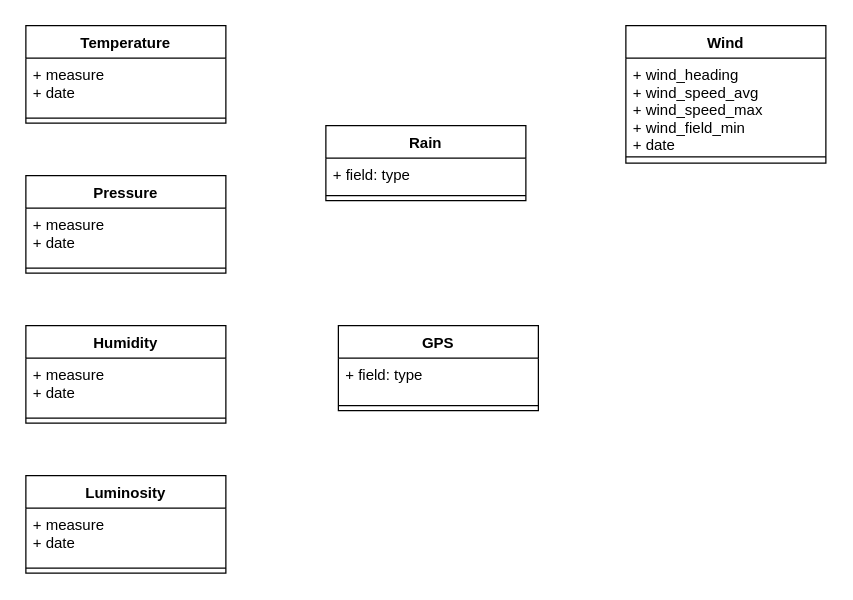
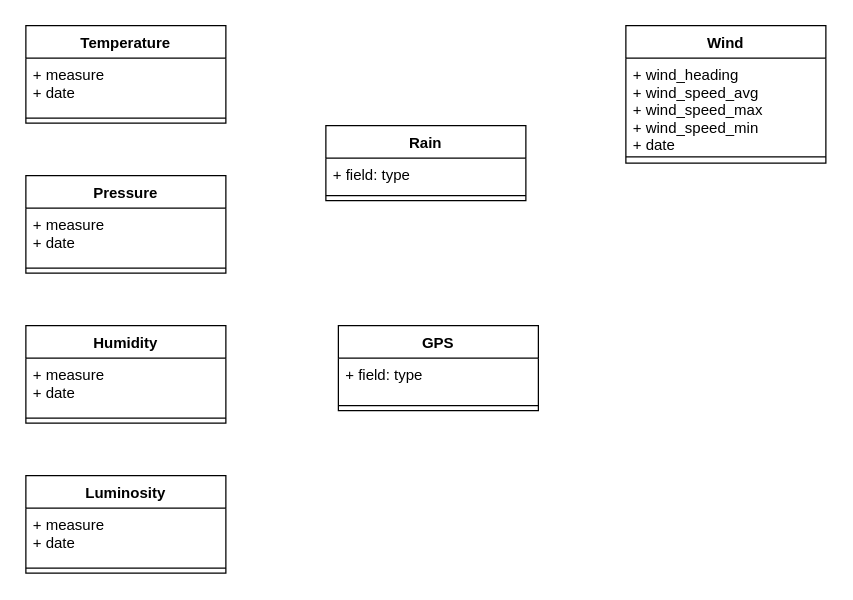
  <mxCell id="0" />
  <mxCell id="1" parent="0" />
  <mxCell id="2" value="Pressure" style="swimlane;fontStyle=1;align=center;verticalAlign=top;childLayout=stackLayout;horizontal=1;startSize=26;horizontalStack=0;resizeParent=1;resizeParentMax=0;resizeLast=0;collapsible=1;marginBottom=0;" vertex="1" parent="1"><mxGeometry x="20" y="140" width="160" height="78" as="geometry" /></mxCell>
  <mxCell id="3" value="+ measure&#10;+ date" style="text;strokeColor=none;fillColor=none;align=left;verticalAlign=top;spacingLeft=4;spacingRight=4;overflow=hidden;rotatable=0;points=[[0,0.5],[1,0.5]];portConstraint=eastwest;" vertex="1" parent="2"><mxGeometry y="26" width="160" height="44" as="geometry" /></mxCell>
  <mxCell id="4" value="" style="line;strokeWidth=1;fillColor=none;align=left;verticalAlign=middle;spacingTop=-1;spacingLeft=3;spacingRight=3;rotatable=0;labelPosition=right;points=[];portConstraint=eastwest;" vertex="1" parent="2"><mxGeometry y="70" width="160" height="8" as="geometry" /></mxCell>
  <mxCell id="5" value="Temperature" style="swimlane;fontStyle=1;align=center;verticalAlign=top;childLayout=stackLayout;horizontal=1;startSize=26;horizontalStack=0;resizeParent=1;resizeParentMax=0;resizeLast=0;collapsible=1;marginBottom=0;" vertex="1" parent="1"><mxGeometry x="20" width="160" height="78" as="geometry" y="20" /></mxCell>
  <mxCell id="6" value="+ measure&#10;+ date" style="text;strokeColor=none;fillColor=none;align=left;verticalAlign=top;spacingLeft=4;spacingRight=4;overflow=hidden;rotatable=0;points=[[0,0.5],[1,0.5]];portConstraint=eastwest;" vertex="1" parent="5"><mxGeometry y="26" width="160" height="44" as="geometry" /></mxCell>
  <mxCell id="7" value="" style="line;strokeWidth=1;fillColor=none;align=left;verticalAlign=middle;spacingTop=-1;spacingLeft=3;spacingRight=3;rotatable=0;labelPosition=right;points=[];portConstraint=eastwest;" vertex="1" parent="5"><mxGeometry y="70" width="160" height="8" as="geometry" /></mxCell>
  <mxCell id="8" value="Humidity" style="swimlane;fontStyle=1;align=center;verticalAlign=top;childLayout=stackLayout;horizontal=1;startSize=26;horizontalStack=0;resizeParent=1;resizeParentMax=0;resizeLast=0;collapsible=1;marginBottom=0;" vertex="1" parent="1"><mxGeometry x="20" y="260" width="160" height="78" as="geometry" /></mxCell>
  <mxCell id="9" value="+ measure&#10;+ date" style="text;strokeColor=none;fillColor=none;align=left;verticalAlign=top;spacingLeft=4;spacingRight=4;overflow=hidden;rotatable=0;points=[[0,0.5],[1,0.5]];portConstraint=eastwest;" vertex="1" parent="8"><mxGeometry y="26" width="160" height="44" as="geometry" /></mxCell>
  <mxCell id="10" value="" style="line;strokeWidth=1;fillColor=none;align=left;verticalAlign=middle;spacingTop=-1;spacingLeft=3;spacingRight=3;rotatable=0;labelPosition=right;points=[];portConstraint=eastwest;" vertex="1" parent="8"><mxGeometry y="70" width="160" height="8" as="geometry" /></mxCell>
  <mxCell id="11" value="Luminosity" style="swimlane;fontStyle=1;align=center;verticalAlign=top;childLayout=stackLayout;horizontal=1;startSize=26;horizontalStack=0;resizeParent=1;resizeParentMax=0;resizeLast=0;collapsible=1;marginBottom=0;" vertex="1" parent="1"><mxGeometry x="20" y="380" width="160" height="78" as="geometry" /></mxCell>
  <mxCell id="12" value="+ measure&#10;+ date" style="text;strokeColor=none;fillColor=none;align=left;verticalAlign=top;spacingLeft=4;spacingRight=4;overflow=hidden;rotatable=0;points=[[0,0.5],[1,0.5]];portConstraint=eastwest;" vertex="1" parent="11"><mxGeometry y="26" width="160" height="44" as="geometry" /></mxCell>
  <mxCell id="13" value="" style="line;strokeWidth=1;fillColor=none;align=left;verticalAlign=middle;spacingTop=-1;spacingLeft=3;spacingRight=3;rotatable=0;labelPosition=right;points=[];portConstraint=eastwest;" vertex="1" parent="11"><mxGeometry y="70" width="160" height="8" as="geometry" /></mxCell>
  <mxCell id="14" value="Wind" style="swimlane;fontStyle=1;align=center;verticalAlign=top;childLayout=stackLayout;horizontal=1;startSize=26;horizontalStack=0;resizeParent=1;resizeParentMax=0;resizeLast=0;collapsible=1;marginBottom=0;" vertex="1" parent="1"><mxGeometry x="500" width="160" height="110" as="geometry" y="20" /></mxCell>
- <mxCell id="15" value="+ wind_heading&#10;+ wind_speed_avg&#10;+ wind_speed_max&#10;+ wind_field_min&#10;+ date&#10;" style="text;strokeColor=none;fillColor=none;align=left;verticalAlign=top;spacingLeft=4;spacingRight=4;overflow=hidden;rotatable=0;points=[[0,0.5],[1,0.5]];portConstraint=eastwest;" vertex="1" parent="14"><mxGeometry y="26" width="160" height="74" as="geometry" /></mxCell>
+ <mxCell id="15" value="+ wind_heading&#10;+ wind_speed_avg&#10;+ wind_speed_max&#10;+ wind_speed_min&#10;+ date&#10;" style="text;strokeColor=none;fillColor=none;align=left;verticalAlign=top;spacingLeft=4;spacingRight=4;overflow=hidden;rotatable=0;points=[[0,0.5],[1,0.5]];portConstraint=eastwest;" vertex="1" parent="14"><mxGeometry y="26" width="160" height="74" as="geometry" /></mxCell>
  <mxCell id="16" value="" style="line;strokeWidth=1;fillColor=none;align=left;verticalAlign=middle;spacingTop=-1;spacingLeft=3;spacingRight=3;rotatable=0;labelPosition=right;points=[];portConstraint=eastwest;" vertex="1" parent="14"><mxGeometry y="100" width="160" height="10" as="geometry" /></mxCell>
  <mxCell id="17" value="Rain" style="swimlane;fontStyle=1;align=center;verticalAlign=top;childLayout=stackLayout;horizontal=1;startSize=26;horizontalStack=0;resizeParent=1;resizeParentMax=0;resizeLast=0;collapsible=1;marginBottom=0;" vertex="1" parent="1"><mxGeometry x="260" y="100" width="160" height="60" as="geometry" /></mxCell>
  <mxCell id="18" value="+ field: type" style="text;strokeColor=none;fillColor=none;align=left;verticalAlign=top;spacingLeft=4;spacingRight=4;overflow=hidden;rotatable=0;points=[[0,0.5],[1,0.5]];portConstraint=eastwest;" vertex="1" parent="17"><mxGeometry y="26" width="160" height="26" as="geometry" /></mxCell>
  <mxCell id="19" value="" style="line;strokeWidth=1;fillColor=none;align=left;verticalAlign=middle;spacingTop=-1;spacingLeft=3;spacingRight=3;rotatable=0;labelPosition=right;points=[];portConstraint=eastwest;" vertex="1" parent="17"><mxGeometry y="52" width="160" height="8" as="geometry" /></mxCell>
  <mxCell id="20" value="GPS" style="swimlane;fontStyle=1;align=center;verticalAlign=top;childLayout=stackLayout;horizontal=1;startSize=26;horizontalStack=0;resizeParent=1;resizeParentMax=0;resizeLast=0;collapsible=1;marginBottom=0;" vertex="1" parent="1"><mxGeometry x="270" y="260" width="160" height="68" as="geometry" /></mxCell>
  <mxCell id="21" value="+ field: type" style="text;strokeColor=none;fillColor=none;align=left;verticalAlign=top;spacingLeft=4;spacingRight=4;overflow=hidden;rotatable=0;points=[[0,0.5],[1,0.5]];portConstraint=eastwest;" vertex="1" parent="20"><mxGeometry y="26" width="160" height="34" as="geometry" /></mxCell>
  <mxCell id="22" value="" style="line;strokeWidth=1;fillColor=none;align=left;verticalAlign=middle;spacingTop=-1;spacingLeft=3;spacingRight=3;rotatable=0;labelPosition=right;points=[];portConstraint=eastwest;" vertex="1" parent="20"><mxGeometry y="60" width="160" height="8" as="geometry" /></mxCell>
